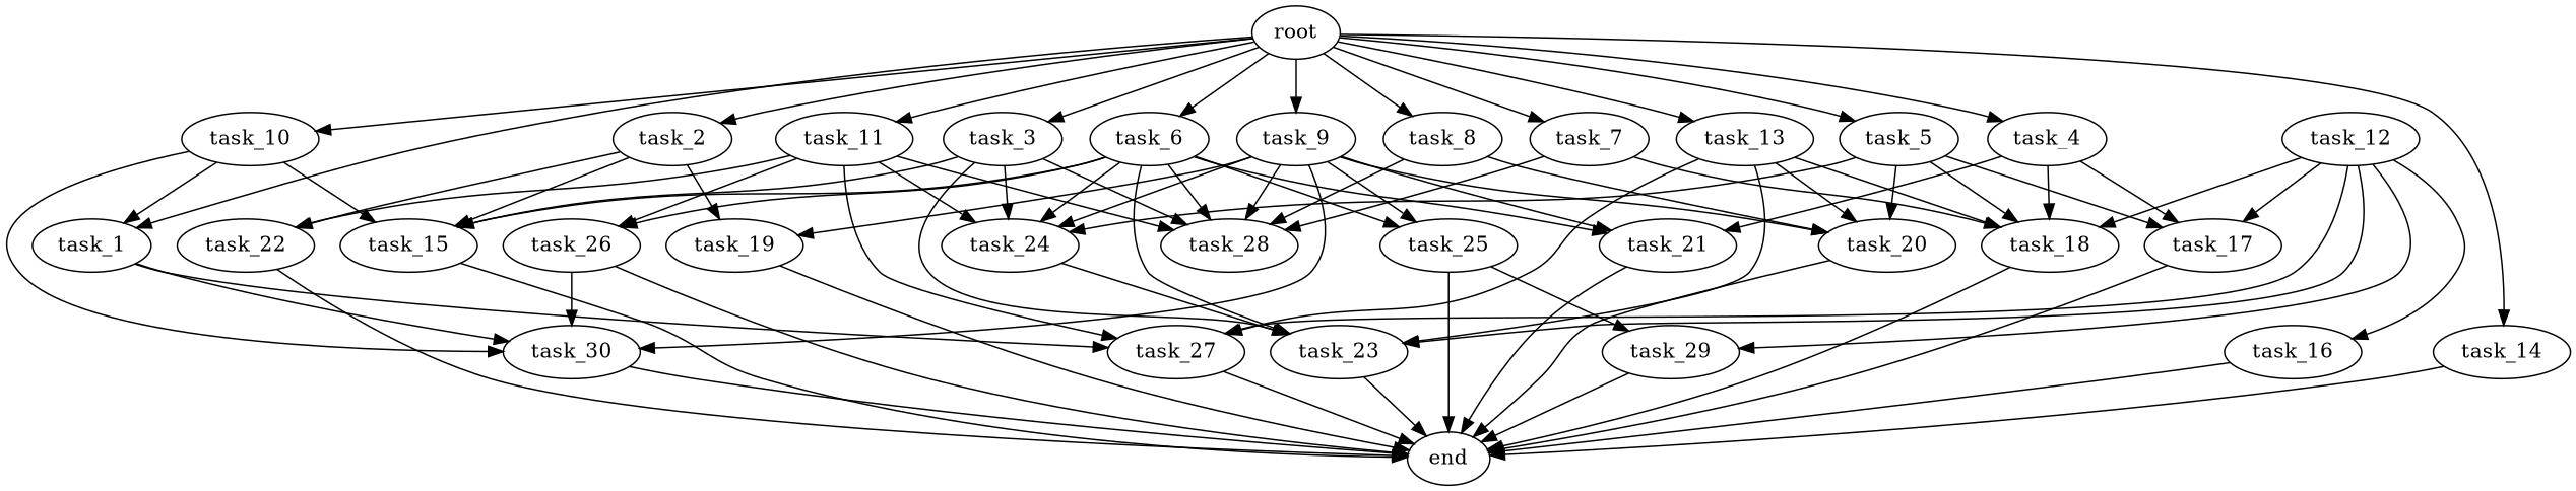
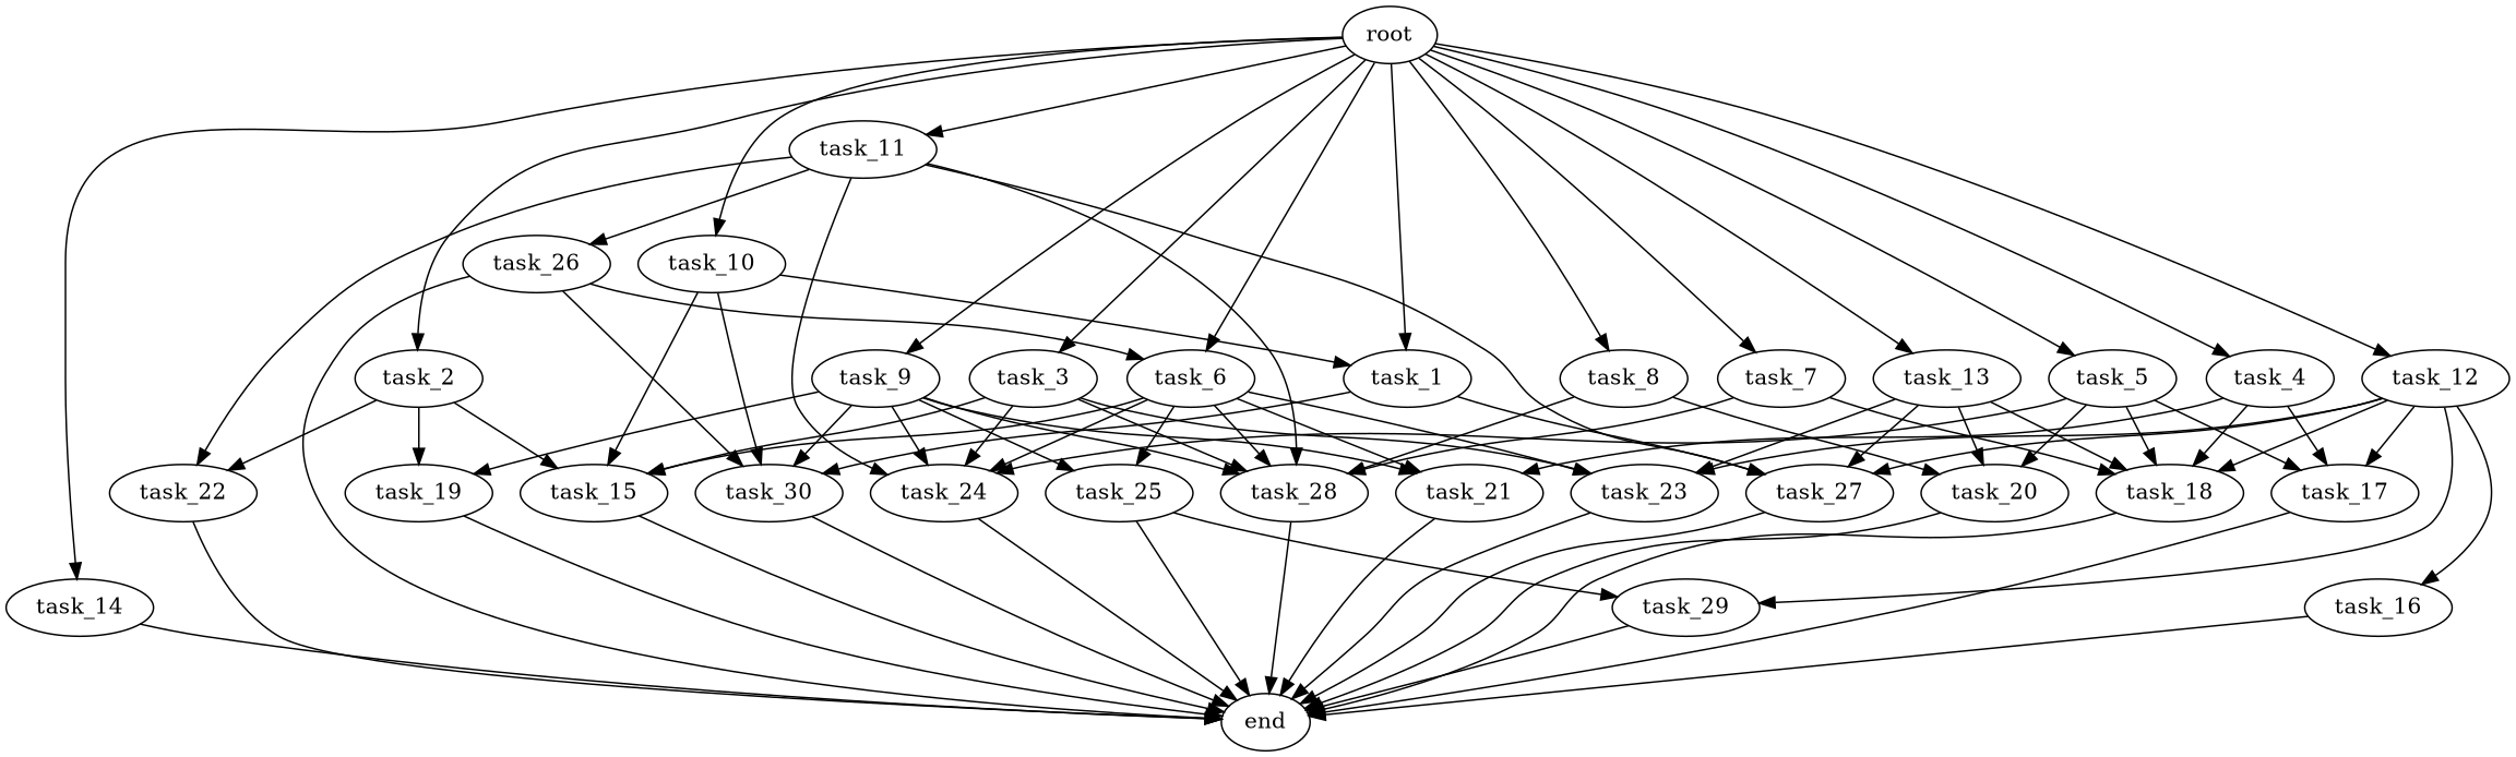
  digraph {
    root
    task_1
    task_2
    task_3
    task_4
    task_5
    task_6
    task_7
    task_8
    task_9
    task_10
    task_11
    task_12
    task_13
    task_14
    task_27
    task_30
    task_15
    task_19
    task_22
    task_23
    task_24
    task_28
    task_17
    task_18
    task_21
    task_20
    task_25
    task_26
    task_29
    task_16
    end
    root -> task_1
    root -> task_2
    root -> task_3
    root -> task_4
    root -> task_5
    root -> task_6
    root -> task_7
    root -> task_8
    root -> task_9
    root -> task_10
    root -> task_11
+   root -> task_12
    root -> task_13
    root -> task_14
    task_1 -> task_27
    task_1 -> task_30
    task_2 -> task_15
    task_2 -> task_19
    task_2 -> task_22
    task_3 -> task_15
    task_3 -> task_23
    task_3 -> task_24
    task_3 -> task_28
    task_4 -> task_17
    task_4 -> task_18
    task_4 -> task_21
    task_5 -> task_24
    task_5 -> task_17
    task_5 -> task_18
    task_5 -> task_20
    task_6 -> task_15
    task_6 -> task_23
    task_6 -> task_24
    task_6 -> task_28
    task_6 -> task_21
    task_6 -> task_25
-   task_6 -> task_26
+   task_26 -> task_6
    task_7 -> task_28
    task_7 -> task_18
    task_8 -> task_28
    task_8 -> task_20
    task_9 -> task_30
    task_9 -> task_19
    task_9 -> task_24
    task_9 -> task_28
    task_9 -> task_21
-   task_9 -> task_20
    task_9 -> task_25
    task_10 -> task_1
    task_10 -> task_30
    task_10 -> task_15
    task_11 -> task_27
    task_11 -> task_22
    task_11 -> task_24
    task_11 -> task_28
    task_11 -> task_26
    task_12 -> task_27
    task_12 -> task_23
    task_12 -> task_17
    task_12 -> task_18
    task_12 -> task_29
    task_12 -> task_16
    task_13 -> task_27
    task_13 -> task_23
    task_13 -> task_18
    task_13 -> task_20
    task_14 -> end
    task_27 -> end
    task_30 -> end
    task_15 -> end
    task_19 -> end
    task_22 -> end
    task_23 -> end
-   task_24 -> task_23
+   task_24 -> end
+   task_28 -> end
    task_17 -> end
    task_18 -> end
    task_21 -> end
    task_20 -> end
    task_25 -> task_29
    task_25 -> end
    task_26 -> task_30
    task_26 -> end
    task_29 -> end
    task_16 -> end
  }
